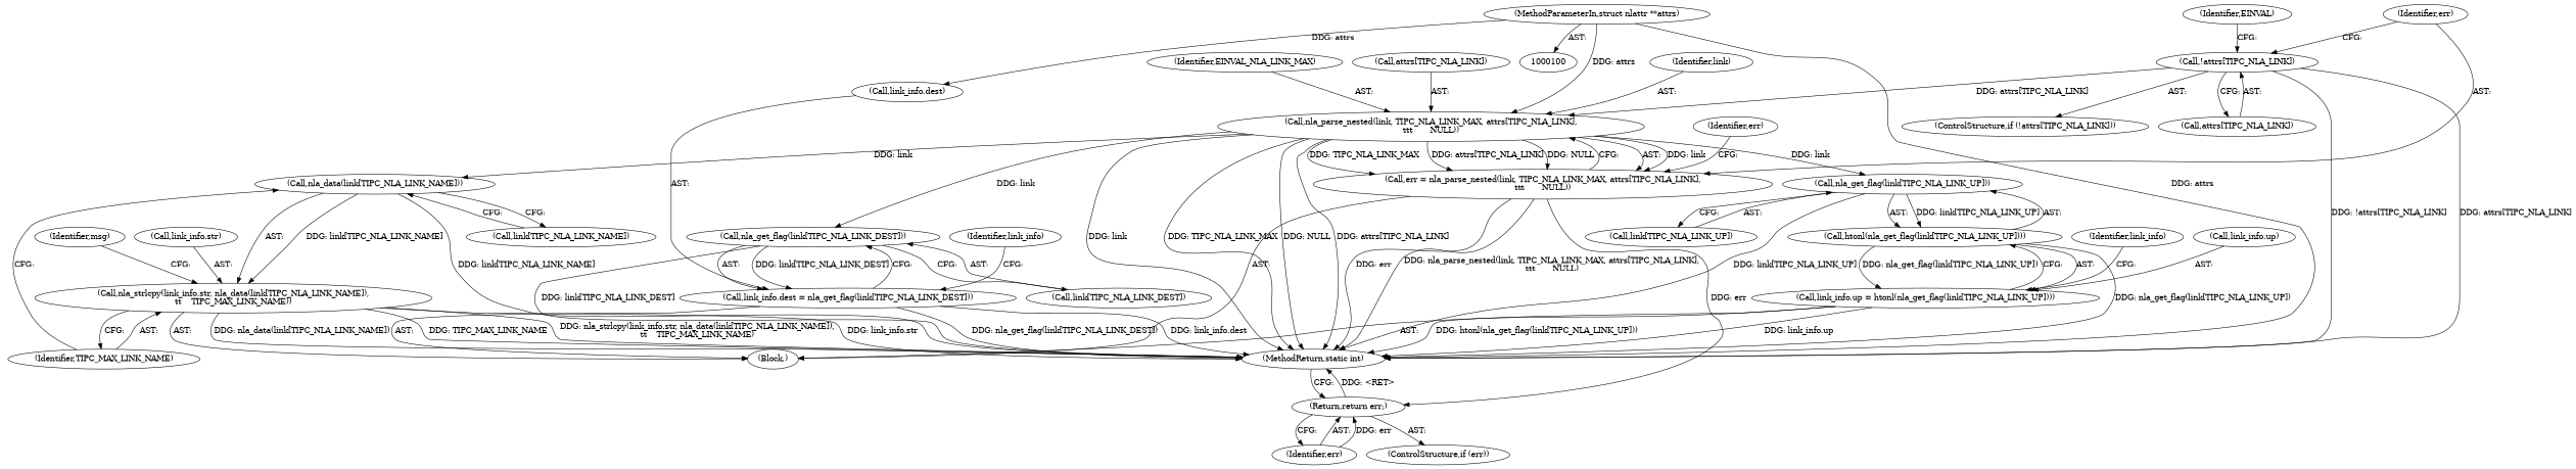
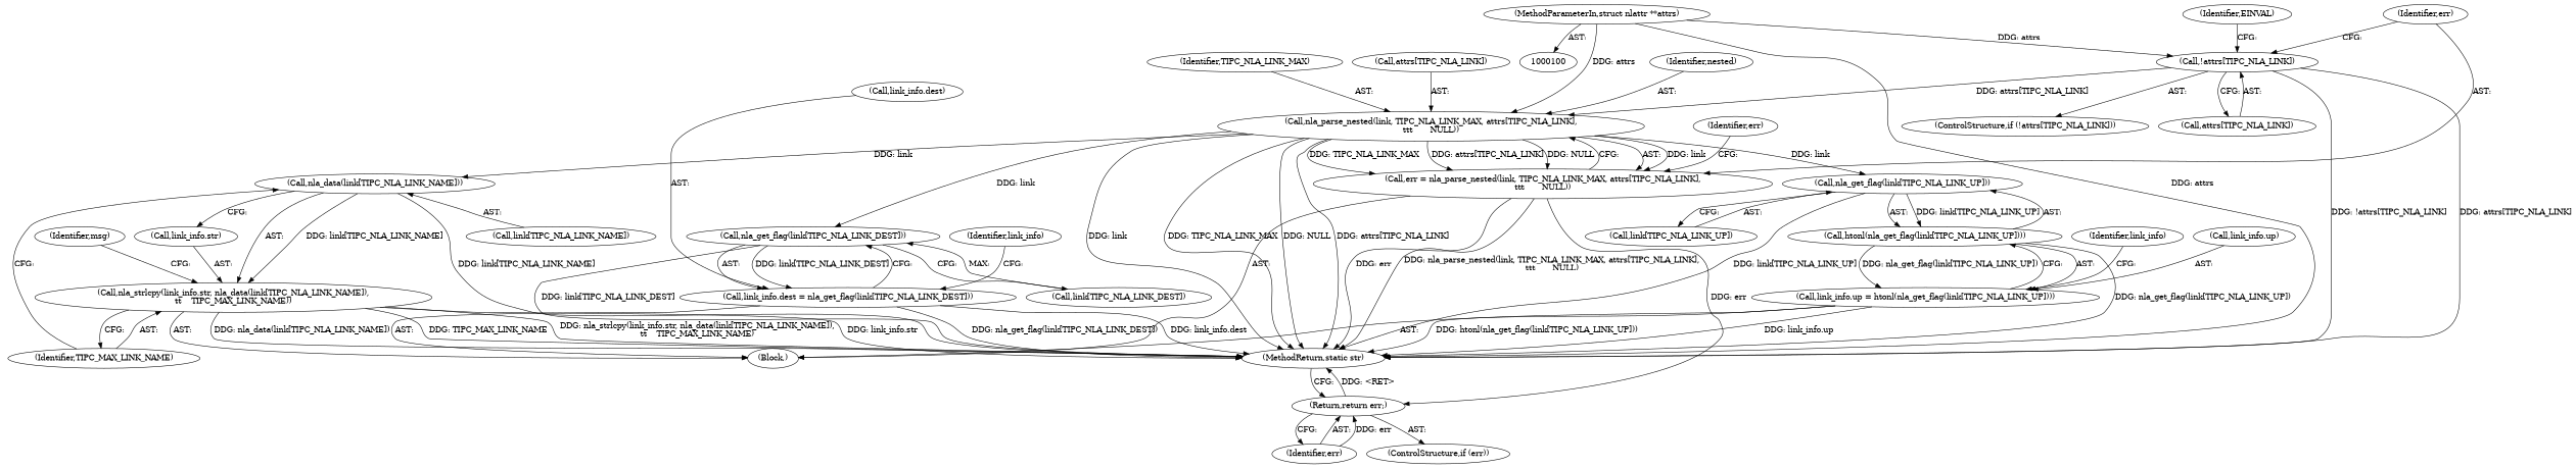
  digraph {
    n1 [label="(Call,nla_parse_nested(link, TIPC_NLA_LINK_MAX, attrs[TIPC_NLA_LINK],\n\t\t\t       NULL))"]
    n2 [label="(Call,err = nla_parse_nested(link, TIPC_NLA_LINK_MAX, attrs[TIPC_NLA_LINK],\n\t\t\t       NULL))"]
    n3 [label="(Call,nla_get_flag(link[TIPC_NLA_LINK_DEST]))"]
    n4 [label="(Call,nla_get_flag(link[TIPC_NLA_LINK_UP]))"]
    n5 [label="(Call,nla_data(link[TIPC_NLA_LINK_NAME]))"]
-   n6 [label="(MethodReturn,static int)"]
+   n6 [label="(MethodReturn,static str)"]
    n7 [label="(Return,return err;)"]
    n8 [label="(Block,)"]
    n9 [label="(Call,link_info.dest = nla_get_flag(link[TIPC_NLA_LINK_DEST]))"]
    n10 [label="(Call,link[TIPC_NLA_LINK_DEST])"]
    n11 [label="(Call,htonl(nla_get_flag(link[TIPC_NLA_LINK_UP])))"]
    n12 [label="(Call,link[TIPC_NLA_LINK_UP])"]
    n13 [label="(Call,nla_strlcpy(link_info.str, nla_data(link[TIPC_NLA_LINK_NAME]),\n\t\t    TIPC_MAX_LINK_NAME))"]
    n14 [label="(Call,link[TIPC_NLA_LINK_NAME])"]
    n15 [label="(Call,!attrs[TIPC_NLA_LINK])"]
    n16 [label="(ControlStructure,if (!attrs[TIPC_NLA_LINK]))"]
    n17 [label="(Call,attrs[TIPC_NLA_LINK])"]
    n18 [label="(MethodParameterIn,struct nlattr **attrs)"]
    1000100
    n20 [label="(Identifier,err)"]
    n21 [label="(ControlStructure,if (err))"]
    n22 [label="(Call,link_info.up = htonl(nla_get_flag(link[TIPC_NLA_LINK_UP])))"]
    n23 [label="(Identifier,TIPC_MAX_LINK_NAME)"]
-   n24 [label="(Identifier,link)"]
+   n24 [label="(Identifier,nested)"]
    n25 [label="(Identifier,err)"]
-   n26 [label="(Identifier,EINVAL_NLA_LINK_MAX)"]
+   n26 [label="(Identifier,TIPC_NLA_LINK_MAX)"]
    n27 [label="(Identifier,EINVAL)"]
    n28 [label="(Call,attrs[TIPC_NLA_LINK])"]
    n29 [label="(Call,link_info.up)"]
    n30 [label="(Identifier,link_info)"]
    n31 [label="(Identifier,err)"]
    n32 [label="(Call,link_info.str)"]
    n33 [label="(Identifier,link_info)"]
    n34 [label="(Call,link_info.dest)"]
    n35 [label="(Identifier,msg)"]
    n1 -> n2 [label="AST: "]
    n1 -> n2 [label="DDG: link"]
    n1 -> n2 [label="DDG: TIPC_NLA_LINK_MAX"]
    n1 -> n2 [label="DDG: attrs[TIPC_NLA_LINK]"]
    n1 -> n2 [label="DDG: NULL"]
    n1 -> n3 [label="DDG: link"]
    n1 -> n4 [label="DDG: link"]
    n1 -> n5 [label="DDG: link"]
    n1 -> n6 [label="DDG: link"]
    n1 -> n6 [label="DDG: TIPC_NLA_LINK_MAX"]
    n1 -> n6 [label="DDG: NULL"]
    n1 -> n6 [label="DDG: attrs[TIPC_NLA_LINK]"]
    n2 -> n1 [label="CFG: "]
    n2 -> n6 [label="DDG: err"]
    n2 -> n6 [label="DDG: nla_parse_nested(link, TIPC_NLA_LINK_MAX, attrs[TIPC_NLA_LINK],\n\t\t\t       NULL)"]
    n2 -> n7 [label="DDG: err"]
    n2 -> n8 [label="AST: "]
    n3 -> n6 [label="DDG: link[TIPC_NLA_LINK_DEST]"]
    n3 -> n9 [label="AST: "]
    n3 -> n9 [label="DDG: link[TIPC_NLA_LINK_DEST]"]
    n3 -> n10 [label="CFG: "]
    n4 -> n6 [label="DDG: link[TIPC_NLA_LINK_UP]"]
    n4 -> n11 [label="AST: "]
    n4 -> n11 [label="DDG: link[TIPC_NLA_LINK_UP]"]
    n4 -> n12 [label="CFG: "]
    n5 -> n6 [label="DDG: link[TIPC_NLA_LINK_NAME]"]
    n5 -> n13 [label="AST: "]
    n5 -> n13 [label="DDG: link[TIPC_NLA_LINK_NAME]"]
-   n5 -> n14 [label="CFG: "]
+   n5 -> n32 [label="CFG: "]
    n6 -> n7 [label="CFG: "]
    n7 -> n6 [label="DDG: <RET>"]
    n7 -> n20 [label="CFG: "]
    n7 -> n21 [label="AST: "]
    n9 -> n3 [label="CFG: "]
    n9 -> n6 [label="DDG: nla_get_flag(link[TIPC_NLA_LINK_DEST])"]
    n9 -> n6 [label="DDG: link_info.dest"]
    n9 -> n8 [label="AST: "]
-   n10 -> n3 [label="AST: "]
+   n10 -> n3 [label="MAX: "]
    n11 -> n4 [label="AST: "]
    n11 -> n6 [label="DDG: nla_get_flag(link[TIPC_NLA_LINK_UP])"]
    n11 -> n22 [label="AST: "]
    n11 -> n22 [label="DDG: nla_get_flag(link[TIPC_NLA_LINK_UP])"]
    n12 -> n4 [label="AST: "]
    n13 -> n6 [label="DDG: nla_data(link[TIPC_NLA_LINK_NAME])"]
    n13 -> n6 [label="DDG: TIPC_MAX_LINK_NAME"]
    n13 -> n6 [label="DDG: nla_strlcpy(link_info.str, nla_data(link[TIPC_NLA_LINK_NAME]),\n\t\t    TIPC_MAX_LINK_NAME)"]
    n13 -> n6 [label="DDG: link_info.str"]
    n13 -> n8 [label="AST: "]
    n13 -> n23 [label="CFG: "]
-   n14 -> n5 [label="CFG: "]
+   n14 -> n5 [label="AST: "]
    n15 -> n1 [label="DDG: attrs[TIPC_NLA_LINK]"]
    n15 -> n6 [label="DDG: !attrs[TIPC_NLA_LINK]"]
    n15 -> n6 [label="DDG: attrs[TIPC_NLA_LINK]"]
    n15 -> n16 [label="AST: "]
    n15 -> n17 [label="CFG: "]
    n17 -> n15 [label="AST: "]
    n18 -> n1 [label="DDG: attrs"]
    n18 -> n6 [label="DDG: attrs"]
-   n18 -> n34 [label="DDG: attrs"]
+   n18 -> n15 [label="DDG: attrs"]
    n18 -> 1000100 [label="AST: "]
    n20 -> n7 [label="AST: "]
    n20 -> n7 [label="DDG: err"]
    n22 -> n6 [label="DDG: htonl(nla_get_flag(link[TIPC_NLA_LINK_UP]))"]
    n22 -> n6 [label="DDG: link_info.up"]
    n22 -> n8 [label="AST: "]
    n22 -> n11 [label="CFG: "]
    n23 -> n5 [label="CFG: "]
    n23 -> n13 [label="AST: "]
    n24 -> n1 [label="AST: "]
    n25 -> n2 [label="CFG: "]
    n26 -> n1 [label="AST: "]
    n27 -> n15 [label="CFG: "]
    n28 -> n1 [label="AST: "]
    n29 -> n22 [label="AST: "]
    n30 -> n22 [label="CFG: "]
    n31 -> n2 [label="AST: "]
    n31 -> n15 [label="CFG: "]
    n32 -> n13 [label="AST: "]
    n33 -> n9 [label="CFG: "]
    n34 -> n9 [label="AST: "]
    n35 -> n13 [label="CFG: "]
  }
